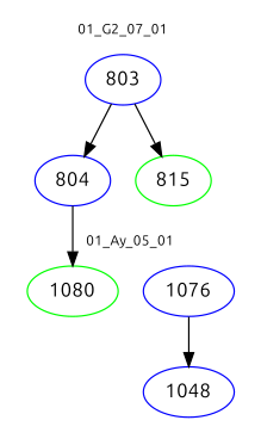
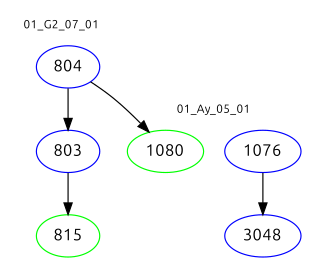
  digraph {
    fontname=Ubuntu
    node [color=blue fontname=Ubuntu]
    edge [color=black fontname=Ubuntu]
    n1 [label=1076]
-   n2 [label=1048]
+   n2 [label=3048]
    n3 [color=green label=1080]
    n4 [label=804]
    n5 [label=803]
    n6 [color=green label=815]
    subgraph cluster_1 {
      color=white
      fontsize=10
      label="01_Ay_05_01"
      n1
      n2
      n3
    }
    subgraph cluster_2 {
      color=white
      fontsize=10
      label="01_G2_07_01"
      n4
      n5
      n6
    }
    n1 -> n2
    n4 -> n3
-   n5 -> n4
+   n4 -> n5
    n5 -> n6
  }
